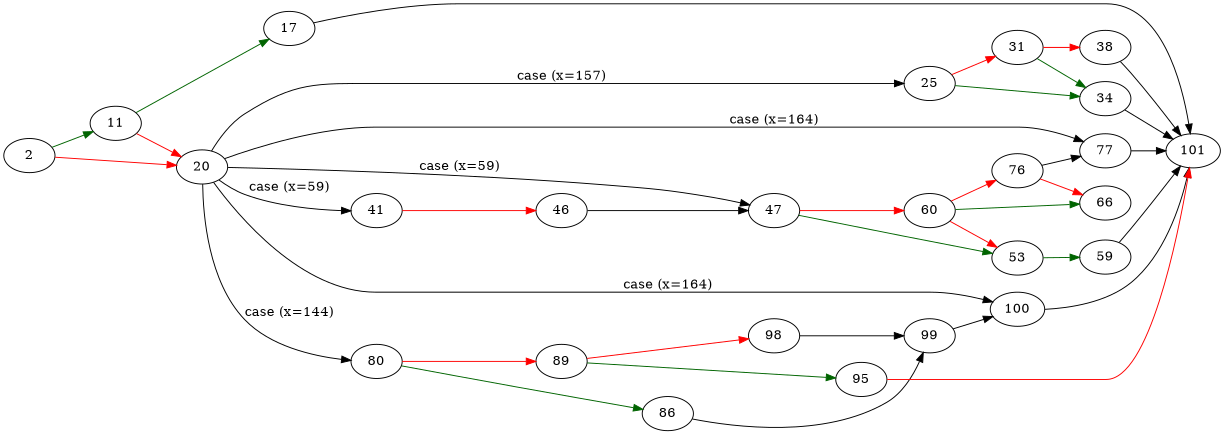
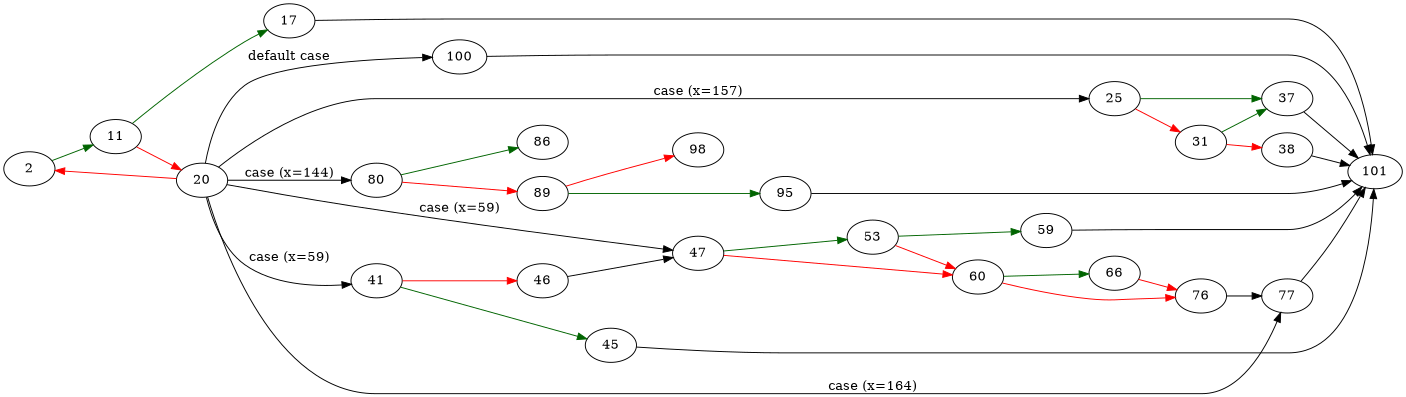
  strict digraph {
    rankdir=LR
    2 [entry=true]
    11
    20
    17
    25
    41
    47
    77
    80
    100
    101
-   37 [label=34]
+   37
    31
+   45
    46
    53
    60
    86
    89
    38
    59
    66
    76
-   99
    95
    98
    2 -> 11 [color=darkgreen cond=true]
-   2 -> 20 [color=red cond=false]
+   20 -> 2 [color=red cond=false]
    11 -> 20 [color=red cond=false]
    11 -> 17 [color=darkgreen cond=true]
    20 -> 25 [cond="case (x=157)" label="case (x=157)"]
    20 -> 41 [cond="case (x=59)" label="case (x=59)"]
    20 -> 47 [cond="case (x=160)" label="case (x=59)"]
    20 -> 77 [cond="case (x=164)" label="case (x=164)"]
    20 -> 80 [cond="case (x=144)" label="case (x=144)"]
-   20 -> 100 [cond="default case" label="case (x=164)"]
+   20 -> 100 [cond="default case" label="default case"]
    17 -> 101
    25 -> 37 [color=darkgreen cond=true]
    25 -> 31 [color=red cond=false]
+   41 -> 45 [color=darkgreen cond=true]
    41 -> 46 [color=red cond=false]
    47 -> 53 [color=darkgreen cond=true]
    47 -> 60 [color=red cond=false]
    77 -> 101
    80 -> 86 [color=darkgreen cond=true]
    80 -> 89 [color=red cond=false]
    100 -> 101
    37 -> 101
    31 -> 37 [color=darkgreen cond=true]
    31 -> 38 [color=red cond=false]
+   45 -> 101
    46 -> 47
-   60 -> 53 [color=red cond=false]
+   53 -> 60 [color=red cond=false]
    53 -> 59 [color=darkgreen cond=true]
    60 -> 66 [color=darkgreen cond=true]
    60 -> 76 [color=red cond=false]
-   86 -> 99
    89 -> 95 [color=darkgreen cond=true]
    89 -> 98 [color=red cond=false]
    38 -> 101
    59 -> 101
-   76 -> 66 [color=red cond=false]
+   66 -> 76 [color=red cond=false]
    76 -> 77
-   99 -> 100
-   95 -> 101 [color=red]
-   98 -> 99
+   95 -> 101
  }
